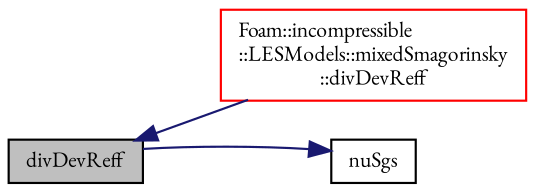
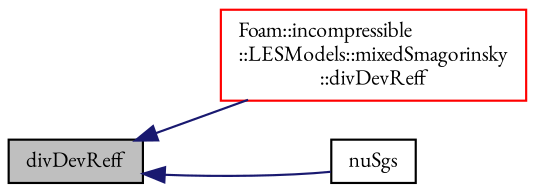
  digraph {
    rankdir=LR
    fontname="EB Garamond"
    node [color=black fontname="EB Garamond" fontsize=10 shape=record]
    edge [color=midnightblue dir=back fontname="EB Garamond" fontsize=10 labelfontname=FreeSans labelfontsize=10 style=solid]
    n1 [fillcolor=grey75 fontcolor=black height=0.2 label=divDevReff style=filled width=0.4]
    n2 [color=red height=0.2 label="Foam::incompressible\l::LESModels::mixedSmagorinsky\l::divDevReff" width=0.4]
    n3 [height=0.2 label=nuSgs width=0.4]
    n1 -> n2
-   n3 -> n1
+   n1 -> n3
  }
